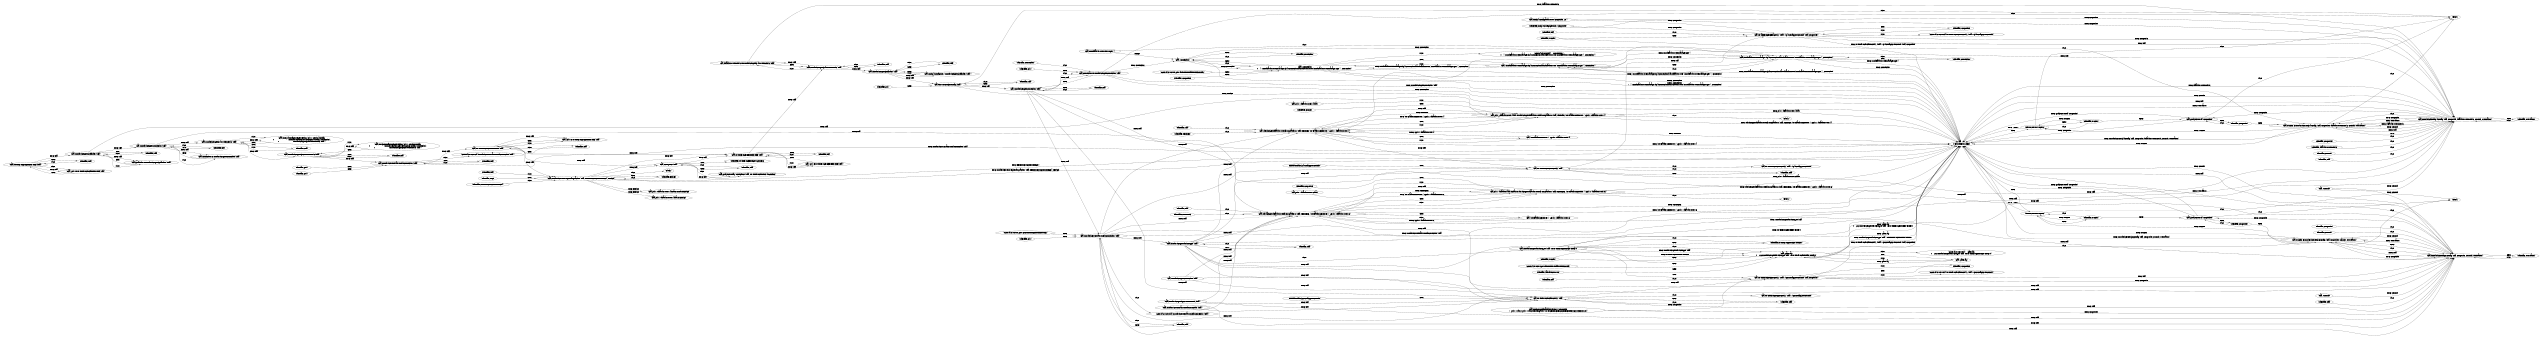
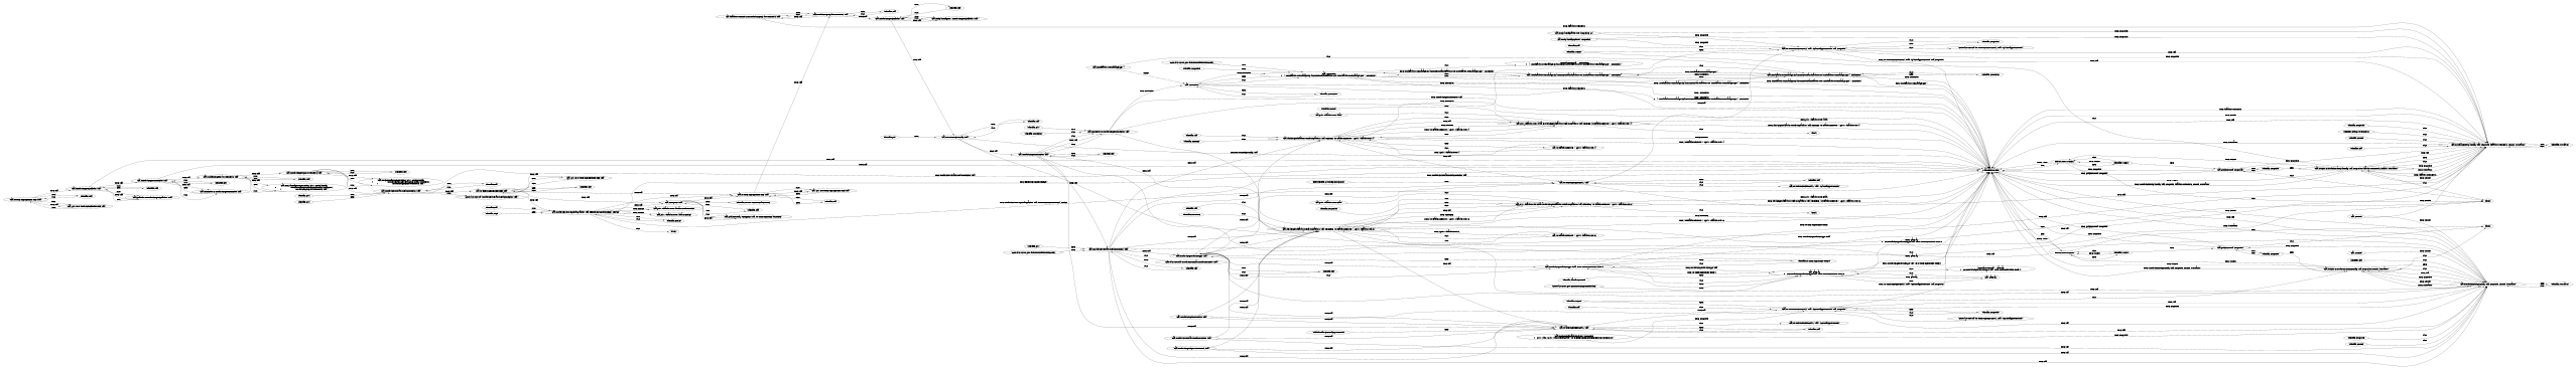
  digraph {
    rankdir=LR
    n1 [label="(Call,nm_device_get_connection (self))"]
    n2 [label="(Call,connection = nm_device_get_connection (self))"]
    n3 [label="(Call,nm_device_uses_assumed_connection (self))"]
    n4 [label="(Call,_device_get_default_route_from_platform (self, AF_INET6, (NMPlatformIPRoute *) &priv->default_route.v6))"]
    n5 [label="(Call,NM_DEVICE_GET_CLASS (self))"]
    n6 [label="(Call,nm_device_set_ip6_config (self, composite, commit, out_reason))"]
    n7 [label="(Identifier,self)"]
    n8 [label="(Block,)"]
    n9 [label="(MethodReturn,RET)"]
    n10 [label="(Call,!connection)"]
    n11 [label="(Call,nm_device_get_device_type (self))"]
    n12 [label="(Call,_device_get_default_route_from_platform (self, AF_INET, (NMPlatformIPRoute *) &priv->default_route.v4))"]
    n13 [label="(Call,NM_DEVICE_GET_CLASS (self))"]
    n14 [label="(Call,nm_device_set_ip4_config (self, composite, default_route_metric, commit, out_reason))"]
    n15 [label="(ControlStructure,if (nm_device_uses_assumed_connection (self)))"]
    n16 [label="(Identifier,self)"]
    n17 [label="(Call,priv->default_route.v6_has = _device_get_default_route_from_platform (self, AF_INET6, (NMPlatformIPRoute *) &priv->default_route.v6))"]
    n18 [label="(Call,(NMPlatformIPRoute *) &priv->default_route.v6)"]
    n19 [label="(Call,NM_DEVICE_GET_CLASS (self)->ip6_config_pre_commit (self, composite))"]
    n20 [label="(Identifier,self)"]
    n21 [label="(Call,NM_DEVICE_GET_CLASS (self)->ip6_config_pre_commit)"]
    n22 [label="(Call,success = nm_device_set_ip6_config (self, composite, commit, out_reason))"]
    n23 [label="(Call,g_object_unref (composite))"]
    n24 [label="(Identifier,out_reason)"]
    n25 [label="(Call,ensure_con_ipx_config (self))"]
    n26 [label="(Identifier,self)"]
    n27 [label="(Return,return success;)"]
    n28 [label="(Return,return success;)"]
    n29 [label="(Call,nm_device_get_ip_ifindex (self))"]
    n30 [label="(Call,nm_ip4_config_new (nm_device_get_ip_ifindex (self)))"]
    n31 [label="(Identifier,self)"]
    n32 [label="(Call,nm_device_get_ip4_route_metric (self))"]
    n33 [label="(Call,default_route_metric = nm_device_get_ip4_route_metric (self))"]
    n34 [label="(Identifier,self)"]
    n35 [label="(Call,NM_DEVICE_GET_PRIVATE (self))"]
    n36 [label="(Identifier,self)"]
    n37 [label="(Call,*priv = NM_DEVICE_GET_PRIVATE (self))"]
    n38 [label="(Call,nm_device_remove_pending_action (self, PENDING_ACTION_DHCP4, FALSE))"]
    n39 [label="(Call,G_OBJECT (self))"]
    n40 [label="(Identifier,FALSE)"]
    n41 [label="(Call,priv->default_route.v4_is_assumed = FALSE)"]
    n42 [label="(Call,priv->default_route.v4_has = FALSE)"]
    n43 [label="(Block,)"]
    n44 [label="(Call,g_object_notify (G_OBJECT (self), NM_DEVICE_DHCP4_CONFIG))"]
    n45 [label="(Identifier,self)"]
    n46 [label="(Identifier,NM_DEVICE_DHCP4_CONFIG)"]
    n47 [label="(Call,NM_DEVICE_GET_PRIVATE (self))"]
    n48 [label="(Call,*priv = NM_DEVICE_GET_PRIVATE (self))"]
    n49 [label="(Identifier,self)"]
    n50 [label="(Call,nm_device_uses_assumed_connection (self))"]
    n51 [label="(ControlStructure,if (nm_device_uses_assumed_connection (self)))"]
    n52 [label="(Identifier,self)"]
    n53 [label="(Call,nm_device_get_ip6_route_metric (self))"]
    n54 [label="(Call,nm_ip6_config_merge_setting (priv->con_ip6_config,\n\t                             nm_connection_get_setting_ip6_config (connection),\n\t                             nm_device_get_ip6_route_metric (self)))"]
    n55 [label="(Identifier,self)"]
    n56 [label="(Call,nm_device_get_ip4_route_metric (self))"]
    n57 [label="(Call,nm_ip4_config_merge_setting (priv->con_ip4_config,\n\t                             nm_connection_get_setting_ip4_config (connection),\n\t                             nm_device_get_ip4_route_metric (self)))"]
    n58 [label="(Identifier,self)"]
    n59 [label="(Call,nm_device_get_connection (self))"]
    n60 [label="(Call,connection = nm_device_get_connection (self))"]
    n61 [label="(Identifier,self)"]
    n62 [label="(Call,nm_device_get_ip_ifindex (self))"]
    n63 [label="(Identifier,self)"]
    n64 [label="(Call,ip_ifindex = nm_device_get_ip_ifindex (self))"]
    n65 [label="(Call,NM_DEVICE_GET_PRIVATE (self))"]
    n66 [label="(Identifier,self)"]
    n67 [label="(Call,*priv = NM_DEVICE_GET_PRIVATE (self))"]
    n68 [label="(Call,!connection\n\t    || !nm_default_route_manager_ip4_connection_has_default_route (nm_default_route_manager_get (), connection))"]
    n69 [label="(Call,nm_default_route_manager_ip4_connection_has_default_route (nm_default_route_manager_get (), connection))"]
    n70 [label="(Identifier,connection)"]
    n71 [label="(Call,!nm_default_route_manager_ip4_connection_has_default_route (nm_default_route_manager_get (), connection))"]
    n72 [label="(ControlStructure,if (   !connection\n\t    || !nm_default_route_manager_ip4_connection_has_default_route (nm_default_route_manager_get (), connection)))"]
    n73 [label="(Identifier,connection)"]
    n74 [label="(Call,nm_device_get_device_type (self) != NM_DEVICE_TYPE_MODEM)"]
    n75 [label="(Identifier,self)"]
    n76 [label="(Call,priv->default_route.v4_has = _device_get_default_route_from_platform (self, AF_INET, (NMPlatformIPRoute *) &priv->default_route.v4))"]
    n77 [label="(Call,(NMPlatformIPRoute *) &priv->default_route.v4)"]
    n78 [label="(Call,NM_DEVICE_GET_CLASS (self)->ip4_config_pre_commit (self, composite))"]
    n79 [label="(Identifier,self)"]
    n80 [label="(Call,NM_DEVICE_GET_CLASS (self)->ip4_config_pre_commit)"]
    n81 [label="(Call,success = nm_device_set_ip4_config (self, composite, default_route_metric, commit, out_reason))"]
    n82 [label="(Call,g_object_unref (composite))"]
    n83 [label="(Identifier,out_reason)"]
    n84 [label="(Call,!gateway\n\t    && nm_device_get_device_type (self) != NM_DEVICE_TYPE_MODEM)"]
    n85 [label="(Identifier,NM_DEVICE_TYPE_MODEM)"]
    n86 [label="(ControlStructure,if (   !gateway\n\t    && nm_device_get_device_type (self) != NM_DEVICE_TYPE_MODEM))"]
    n87 [label="(Call,!gateway)"]
    n88 [label="(Block,)"]
    n89 [label="(Identifier,composite)"]
    n90 [label="(ControlStructure,if (NM_DEVICE_GET_CLASS (self)->ip4_config_pre_commit))"]
    n91 [label="(Identifier,composite)"]
    n92 [label="(Identifier,success)"]
    n93 [label="(Block,)"]
    n94 [label="(Identifier,composite)"]
    n95 [label="(ControlStructure,if (NM_DEVICE_GET_CLASS (self)->ip6_config_pre_commit))"]
    n96 [label="(Block,)"]
    n97 [label="(Identifier,composite)"]
    n98 [label="(Identifier,success)"]
    n99 [label="(FieldIdentifier,ip6_config_pre_commit)"]
    n100 [label="(Identifier,priv)"]
    n101 [label="(Identifier,composite)"]
    n102 [label="(Identifier,priv)"]
    n103 [label="(Identifier,priv)"]
    n104 [label="(Identifier,composite)"]
-   n105 [label="(Identifier,nm_ip4_config_get_mss (composite))"]
+   n105 [label="(Call,nm_ip4_config_get_mss (composite))"]
    n106 [label="(Identifier,AF_INET6)"]
-   n107 [label="(Identifier,default_route_metric)"]
+   n107 [label="(Identifier,setting_route_metric)"]
    n108 [label="(Call,priv->default_route.v4_has)"]
    n109 [label="(Identifier,AF_INET)"]
    n110 [label="(Identifier,composite)"]
    n111 [label="(ControlStructure,goto END_ADD_DEFAULT_ROUTE;)"]
    n112 [label="(Call,nm_ip4_config_add_route (composite, &r))"]
    n113 [label="(Identifier,self)"]
    n114 [label="(Identifier,priv)"]
    n115 [label="(Identifier,self)"]
    n116 [label="(Call,nm_ip6_config_addresses_sort (composite,\n\t    priv->rdisc ? priv->rdisc_use_tempaddr : NM_SETTING_IP6_CONFIG_PRIVACY_UNKNOWN))"]
    n117 [label="(ControlStructure,goto END_ADD_DEFAULT_ROUTE;)"]
    n118 [label="(Identifier,self)"]
    n119 [label="(Identifier,commit)"]
    n120 [label="(Identifier,connection)"]
-   n121 [label="(Call,nm_default_route_return_get ())"]
-   n122 [label="(FieldIdentifier,ip4_config_pre_commit)"]
+   n121 [label="(Call,nm_default_route_manager_get ())"]
+   n122 [label="(FieldIdentifier,ip4_config_con_commit)"]
    n123 [label="(ControlStructure,goto END_ADD_DEFAULT_ROUTE;)"]
    n124 [label="(Identifier,success)"]
    n125 [label="(Identifier,commit)"]
    n126 [label="(Identifier,has_direct_route)"]
    n127 [label="(Identifier,self)"]
    n128 [label="(Call,!commit)"]
    n129 [label="(Identifier,stop)"]
    n130 [label="(Identifier,composite)"]
    n131 [label="(Call,!commit)"]
-   n132 [label="(Identifier,PENDING_ACTION_DHCP4)"]
    n133 [label="(Call,nm_device_get_connection (self))"]
    n134 [label="(Identifier,commit)"]
    n135 [label="(Identifier,self)"]
    n136 [label="(Identifier,success)"]
    n137 [label="(Identifier,self)"]
    n138 [label="(Call,priv->default_route.v6_has)"]
    n139 [label="(Identifier,priv)"]
    n140 [label="(Call,nm_device_uses_assumed_connection (self))"]
    n141 [label="(Identifier,self)"]
    n142 [label="(Call,nm_device_get_ip6_route_metric (self))"]
    n1 -> n2 [label="AST: "]
    n1 -> n2 [label="DDG: self"]
    n1 -> n3 [label="DDG: self"]
    n1 -> n4 [label="DDG: self"]
    n1 -> n5 [label="DDG: self"]
    n1 -> n6 [label="DDG: self"]
    n1 -> n7 [label="CFG: "]
    n2 -> n1 [label="CFG: "]
    n2 -> n8 [label="AST: "]
    n2 -> n9 [label="DDG: nm_device_get_connection (self)"]
    n2 -> n9 [label="DDG: connection"]
    n2 -> n10 [label="DDG: connection"]
    n3 -> n4 [label="DDG: self"]
    n3 -> n5 [label="DDG: self"]
    n3 -> n6 [label="DDG: self"]
    n3 -> n9 [label="DDG: nm_device_uses_assumed_connection (self)"]
    n3 -> n11 [label="DDG: self"]
    n3 -> n12 [label="DDG: self"]
    n3 -> n13 [label="DDG: self"]
    n3 -> n14 [label="DDG: self"]
    n3 -> n15 [label="AST: "]
    n3 -> n16 [label="CFG: "]
    n4 -> n5 [label="DDG: self"]
    n4 -> n6 [label="DDG: self"]
    n4 -> n9 [label="DDG: AF_INET6"]
    n4 -> n9 [label="DDG: (NMPlatformIPRoute *) &priv->default_route.v6"]
    n4 -> n17 [label="AST: "]
    n4 -> n17 [label="DDG: self"]
    n4 -> n17 [label="DDG: AF_INET6"]
    n4 -> n17 [label="DDG: (NMPlatformIPRoute *) &priv->default_route.v6"]
    n4 -> n18 [label="CFG: "]
    n5 -> n6 [label="DDG: self"]
    n5 -> n19 [label="DDG: self"]
    n5 -> n20 [label="CFG: "]
    n5 -> n21 [label="AST: "]
    n6 -> n9 [label="DDG: commit"]
    n6 -> n9 [label="DDG: self"]
    n6 -> n9 [label="DDG: out_reason"]
    n6 -> n22 [label="AST: "]
    n6 -> n22 [label="DDG: self"]
    n6 -> n22 [label="DDG: composite"]
    n6 -> n22 [label="DDG: commit"]
    n6 -> n22 [label="DDG: out_reason"]
    n6 -> n23 [label="DDG: composite"]
    n6 -> n24 [label="CFG: "]
    n7 -> n1 [label="AST: "]
    n9 -> n27 [label="CFG: "]
    n9 -> n28 [label="CFG: "]
-   n10 -> n9 [label="DDG: connection"]
+   n10 -> n9 [label="DDG: default_route_metric"]
    n10 -> n68 [label="AST: "]
    n10 -> n68 [label="DDG: connection"]
    n10 -> n69 [label="DDG: connection"]
    n10 -> n70 [label="CFG: "]
    n11 -> n4 [label="DDG: self"]
    n11 -> n5 [label="DDG: self"]
    n11 -> n6 [label="DDG: self"]
    n11 -> n12 [label="DDG: self"]
    n11 -> n13 [label="DDG: self"]
    n11 -> n14 [label="DDG: self"]
    n11 -> n74 [label="AST: "]
    n11 -> n74 [label="DDG: self"]
    n11 -> n75 [label="CFG: "]
    n12 -> n9 [label="DDG: AF_INET"]
    n12 -> n9 [label="DDG: (NMPlatformIPRoute *) &priv->default_route.v4"]
    n12 -> n13 [label="DDG: self"]
    n12 -> n14 [label="DDG: self"]
    n12 -> n76 [label="AST: "]
    n12 -> n76 [label="DDG: self"]
    n12 -> n76 [label="DDG: AF_INET"]
    n12 -> n76 [label="DDG: (NMPlatformIPRoute *) &priv->default_route.v4"]
    n12 -> n77 [label="CFG: "]
    n13 -> n14 [label="DDG: self"]
    n13 -> n78 [label="DDG: self"]
    n13 -> n79 [label="CFG: "]
    n13 -> n80 [label="AST: "]
    n14 -> n9 [label="DDG: default_route_metric"]
    n14 -> n9 [label="DDG: commit"]
    n14 -> n9 [label="DDG: self"]
    n14 -> n9 [label="DDG: out_reason"]
    n14 -> n81 [label="AST: "]
    n14 -> n81 [label="DDG: composite"]
    n14 -> n81 [label="DDG: out_reason"]
    n14 -> n81 [label="DDG: default_route_metric"]
    n14 -> n81 [label="DDG: commit"]
    n14 -> n81 [label="DDG: self"]
    n14 -> n82 [label="DDG: composite"]
    n14 -> n83 [label="CFG: "]
    n16 -> n3 [label="AST: "]
    n17 -> n4 [label="CFG: "]
    n17 -> n9 [label="DDG: priv->default_route.v6_has"]
    n17 -> n9 [label="DDG: _device_get_default_route_from_platform (self, AF_INET6, (NMPlatformIPRoute *) &priv->default_route.v6)"]
    n17 -> n93 [label="AST: "]
    n18 -> n4 [label="AST: "]
    n18 -> n4 [label="DDG: &priv->default_route.v6"]
    n19 -> n6 [label="DDG: self"]
    n19 -> n6 [label="DDG: composite"]
    n19 -> n9 [label="DDG: NM_DEVICE_GET_CLASS (self)->ip6_config_pre_commit (self, composite)"]
    n19 -> n94 [label="CFG: "]
    n19 -> n95 [label="AST: "]
    n20 -> n5 [label="AST: "]
    n22 -> n6 [label="CFG: "]
    n22 -> n9 [label="DDG: nm_device_set_ip6_config (self, composite, commit, out_reason)"]
    n22 -> n9 [label="DDG: success"]
    n22 -> n28 [label="DDG: success"]
    n22 -> n96 [label="AST: "]
    n23 -> n9 [label="DDG: composite"]
    n23 -> n9 [label="DDG: g_object_unref (composite)"]
    n23 -> n96 [label="AST: "]
    n23 -> n97 [label="CFG: "]
    n24 -> n6 [label="AST: "]
    n25 -> n1 [label="DDG: self"]
    n25 -> n8 [label="AST: "]
-   n25 -> n9 [label="DDG: FALSE"]
+   n25 -> n9 [label="DDG: ensure_con_ipx_config (self)"]
    n25 -> n26 [label="CFG: "]
    n26 -> n25 [label="AST: "]
    n27 -> n8 [label="AST: "]
    n27 -> n9 [label="DDG: <RET>"]
    n27 -> n92 [label="CFG: "]
    n28 -> n9 [label="DDG: <RET>"]
    n28 -> n96 [label="AST: "]
    n28 -> n98 [label="CFG: "]
    n29 -> n25 [label="DDG: self"]
    n29 -> n30 [label="AST: "]
    n29 -> n30 [label="DDG: self"]
    n29 -> n31 [label="CFG: "]
    n30 -> n29 [label="CFG: "]
    n31 -> n29 [label="AST: "]
    n32 -> n29 [label="DDG: self"]
    n32 -> n33 [label="AST: "]
    n32 -> n33 [label="DDG: self"]
    n32 -> n34 [label="CFG: "]
    n33 -> n14 [label="DDG: default_route_metric"]
    n33 -> n32 [label="CFG: "]
    n34 -> n32 [label="AST: "]
    n35 -> n32 [label="DDG: self"]
    n35 -> n36 [label="CFG: "]
    n35 -> n37 [label="AST: "]
    n35 -> n37 [label="DDG: self"]
    n36 -> n35 [label="AST: "]
    n37 -> n35 [label="CFG: "]
    n38 -> n9 [label="DDG: PENDING_ACTION_DHCP4"]
    n38 -> n9 [label="DDG: nm_device_remove_pending_action (self, PENDING_ACTION_DHCP4, FALSE)"]
    n38 -> n35 [label="DDG: self"]
    n38 -> n39 [label="DDG: self"]
    n38 -> n40 [label="CFG: "]
    n38 -> n41 [label="DDG: FALSE"]
    n38 -> n42 [label="DDG: FALSE"]
    n38 -> n43 [label="AST: "]
    n39 -> n35 [label="DDG: self"]
    n39 -> n44 [label="AST: "]
    n39 -> n44 [label="DDG: self"]
    n39 -> n45 [label="CFG: "]
    n39 -> n46 [label="CFG: "]
    n40 -> n38 [label="AST: "]
    n45 -> n39 [label="AST: "]
    n47 -> n35 [label="DDG: self"]
    n47 -> n38 [label="DDG: self"]
    n47 -> n39 [label="DDG: self"]
    n47 -> n48 [label="AST: "]
    n47 -> n48 [label="DDG: self"]
    n47 -> n49 [label="CFG: "]
    n48 -> n47 [label="CFG: "]
    n49 -> n47 [label="AST: "]
    n50 -> n9 [label="DDG: nm_device_uses_assumed_connection (self)"]
    n50 -> n47 [label="DDG: self"]
    n50 -> n51 [label="AST: "]
    n50 -> n52 [label="CFG: "]
    n52 -> n50 [label="AST: "]
    n53 -> n50 [label="DDG: self"]
    n53 -> n54 [label="AST: "]
    n53 -> n54 [label="DDG: self"]
    n53 -> n55 [label="CFG: "]
    n54 -> n53 [label="CFG: "]
    n55 -> n53 [label="AST: "]
    n56 -> n53 [label="DDG: self"]
    n56 -> n57 [label="AST: "]
    n56 -> n57 [label="DDG: self"]
    n56 -> n58 [label="CFG: "]
    n57 -> n56 [label="CFG: "]
    n58 -> n56 [label="AST: "]
    n59 -> n9 [label="DDG: self"]
    n59 -> n56 [label="DDG: self"]
    n59 -> n60 [label="AST: "]
    n59 -> n60 [label="DDG: self"]
    n59 -> n61 [label="CFG: "]
    n60 -> n59 [label="CFG: "]
    n61 -> n59 [label="AST: "]
    n62 -> n9 [label="DDG: self"]
    n62 -> n59 [label="DDG: self"]
    n62 -> n63 [label="CFG: "]
    n62 -> n64 [label="AST: "]
    n62 -> n64 [label="DDG: self"]
    n63 -> n62 [label="AST: "]
    n64 -> n62 [label="CFG: "]
    n65 -> n62 [label="DDG: self"]
    n65 -> n66 [label="CFG: "]
    n65 -> n67 [label="AST: "]
    n65 -> n67 [label="DDG: self"]
    n66 -> n65 [label="AST: "]
    n67 -> n65 [label="CFG: "]
    n68 -> n9 [label="DDG: !connection"]
    n68 -> n9 [label="DDG: !connection\n\t    || !nm_default_route_manager_ip4_connection_has_default_route (nm_default_route_manager_get (), connection)"]
    n68 -> n9 [label="DDG: !nm_default_route_manager_ip4_connection_has_default_route (nm_default_route_manager_get (), connection)"]
    n68 -> n10 [label="CFG: "]
    n68 -> n71 [label="CFG: "]
    n68 -> n72 [label="AST: "]
    n69 -> n9 [label="DDG: connection"]
    n69 -> n9 [label="DDG: nm_default_route_manager_get ()"]
    n69 -> n71 [label="AST: "]
    n69 -> n71 [label="DDG: nm_default_route_manager_get ()"]
    n69 -> n71 [label="DDG: connection"]
    n69 -> n73 [label="CFG: "]
    n70 -> n10 [label="AST: "]
    n71 -> n9 [label="DDG: nm_default_route_manager_ip4_connection_has_default_route (nm_default_route_manager_get (), connection)"]
    n71 -> n68 [label="AST: "]
    n71 -> n68 [label="DDG: nm_default_route_manager_ip4_connection_has_default_route (nm_default_route_manager_get (), connection)"]
    n71 -> n69 [label="CFG: "]
    n73 -> n69 [label="AST: "]
    n74 -> n9 [label="DDG: NM_DEVICE_TYPE_MODEM"]
    n74 -> n9 [label="DDG: nm_device_get_device_type (self)"]
    n74 -> n84 [label="AST: "]
    n74 -> n84 [label="DDG: nm_device_get_device_type (self)"]
    n74 -> n84 [label="DDG: NM_DEVICE_TYPE_MODEM"]
    n74 -> n85 [label="CFG: "]
    n75 -> n11 [label="AST: "]
    n76 -> n9 [label="DDG: _device_get_default_route_from_platform (self, AF_INET, (NMPlatformIPRoute *) &priv->default_route.v4)"]
    n76 -> n9 [label="DDG: priv->default_route.v4_has"]
    n76 -> n12 [label="CFG: "]
    n76 -> n88 [label="AST: "]
    n77 -> n12 [label="AST: "]
    n77 -> n12 [label="DDG: &priv->default_route.v4"]
    n78 -> n9 [label="DDG: NM_DEVICE_GET_CLASS (self)->ip4_config_pre_commit (self, composite)"]
    n78 -> n14 [label="DDG: self"]
    n78 -> n14 [label="DDG: composite"]
    n78 -> n89 [label="CFG: "]
    n78 -> n90 [label="AST: "]
    n79 -> n13 [label="AST: "]
    n81 -> n8 [label="AST: "]
    n81 -> n9 [label="DDG: nm_device_set_ip4_config (self, composite, default_route_metric, commit, out_reason)"]
    n81 -> n9 [label="DDG: success"]
    n81 -> n14 [label="CFG: "]
    n81 -> n27 [label="DDG: success"]
    n82 -> n8 [label="AST: "]
    n82 -> n9 [label="DDG: g_object_unref (composite)"]
    n82 -> n9 [label="DDG: composite"]
    n82 -> n91 [label="CFG: "]
    n83 -> n14 [label="AST: "]
    n84 -> n9 [label="DDG: nm_device_get_device_type (self) != NM_DEVICE_TYPE_MODEM"]
    n84 -> n9 [label="DDG: !gateway\n\t    && nm_device_get_device_type (self) != NM_DEVICE_TYPE_MODEM"]
    n84 -> n9 [label="DDG: !gateway"]
    n84 -> n74 [label="CFG: "]
    n84 -> n86 [label="AST: "]
    n84 -> n87 [label="CFG: "]
+   n85 -> n11 [label="CFG: "]
    n85 -> n74 [label="AST: "]
    n87 -> n84 [label="AST: "]
    n87 -> n84 [label="DDG: gateway"]
    n89 -> n78 [label="AST: "]
    n91 -> n81 [label="CFG: "]
    n91 -> n82 [label="AST: "]
    n92 -> n27 [label="AST: "]
    n92 -> n27 [label="DDG: success"]
    n92 -> n82 [label="CFG: "]
    n94 -> n19 [label="AST: "]
    n97 -> n22 [label="CFG: "]
    n97 -> n23 [label="AST: "]
    n98 -> n23 [label="CFG: "]
    n98 -> n28 [label="AST: "]
    n98 -> n28 [label="DDG: success"]
    n99 -> n5 [label="CFG: "]
    n100 -> n50 [label="CFG: "]
    n101 -> n6 [label="AST: "]
    n102 -> n50 [label="CFG: "]
    n103 -> n25 [label="CFG: "]
    n104 -> n14 [label="AST: "]
    n105 -> n14 [label="DDG: composite"]
    n105 -> n78 [label="DDG: composite"]
    n106 -> n4 [label="AST: "]
    n107 -> n14 [label="AST: "]
    n108 -> n76 [label="AST: "]
    n109 -> n12 [label="AST: "]
    n110 -> n68 [label="CFG: "]
    n111 -> n68 [label="CFG: "]
    n112 -> n14 [label="DDG: composite"]
    n112 -> n78 [label="DDG: composite"]
    n113 -> n4 [label="AST: "]
    n114 -> n2 [label="CFG: "]
    n115 -> n19 [label="AST: "]
    n116 -> n6 [label="DDG: composite"]
    n116 -> n19 [label="DDG: composite"]
    n117 -> n3 [label="CFG: "]
    n118 -> n78 [label="AST: "]
    n119 -> n14 [label="AST: "]
    n120 -> n2 [label="AST: "]
    n121 -> n10 [label="DHCP: "]
    n121 -> n69 [label="AST: "]
    n122 -> n13 [label="CFG: "]
    n123 -> n84 [label="CFG: "]
    n124 -> n19 [label="CFG: "]
    n124 -> n22 [label="AST: "]
    n125 -> n6 [label="AST: "]
    n126 -> n84 [label="CFG: "]
    n127 -> n14 [label="AST: "]
    n128 -> n6 [label="DDG: commit"]
    n128 -> n14 [label="DDG: commit"]
    n129 -> n38 [label="CFG: "]
    n130 -> n17 [label="CFG: "]
    n131 -> n6 [label="DDG: commit"]
-   n132 -> n38 [label="AST: "]
    n133 -> n4 [label="DDG: self"]
    n133 -> n5 [label="DDG: self"]
    n133 -> n6 [label="DDG: self"]
    n134 -> n76 [label="CFG: "]
    n135 -> n12 [label="AST: "]
    n136 -> n78 [label="CFG: "]
    n136 -> n81 [label="AST: "]
    n137 -> n38 [label="AST: "]
    n138 -> n17 [label="AST: "]
    n139 -> n3 [label="CFG: "]
    n140 -> n4 [label="DDG: self"]
    n140 -> n5 [label="DDG: self"]
    n140 -> n6 [label="DDG: self"]
    n141 -> n6 [label="AST: "]
    n142 -> n4 [label="DDG: self"]
    n142 -> n5 [label="DDG: self"]
    n142 -> n6 [label="DDG: self"]
  }
